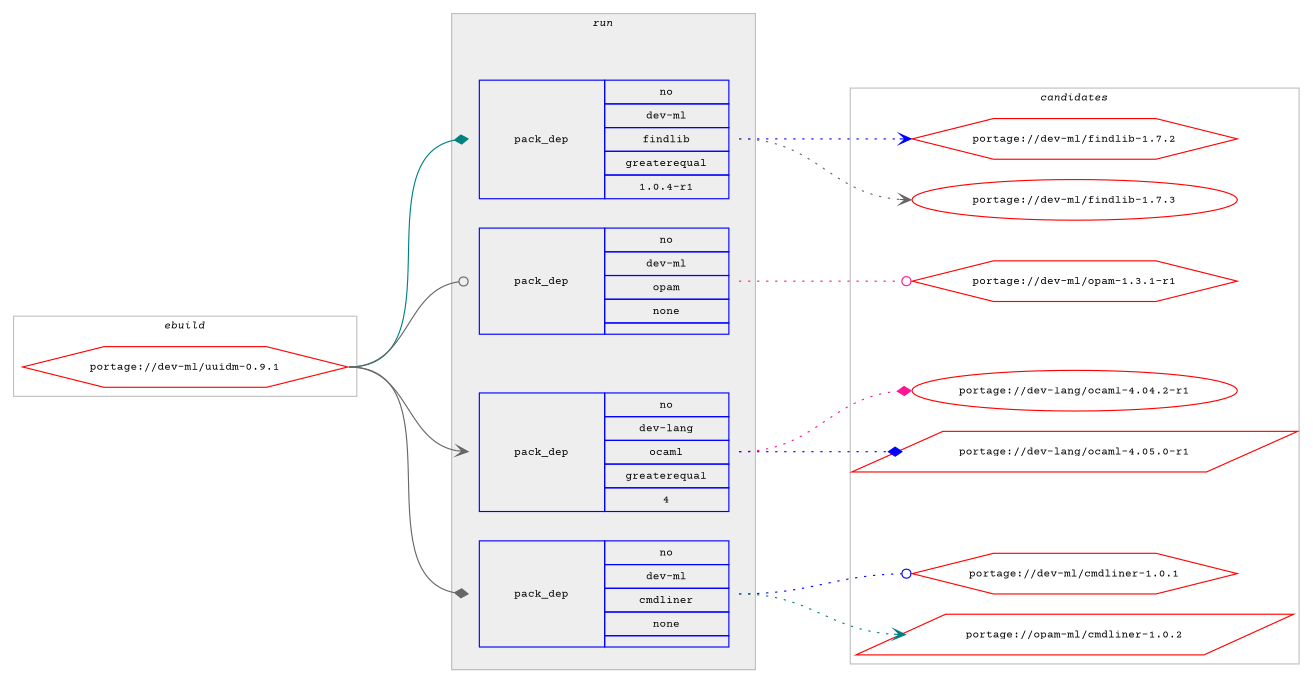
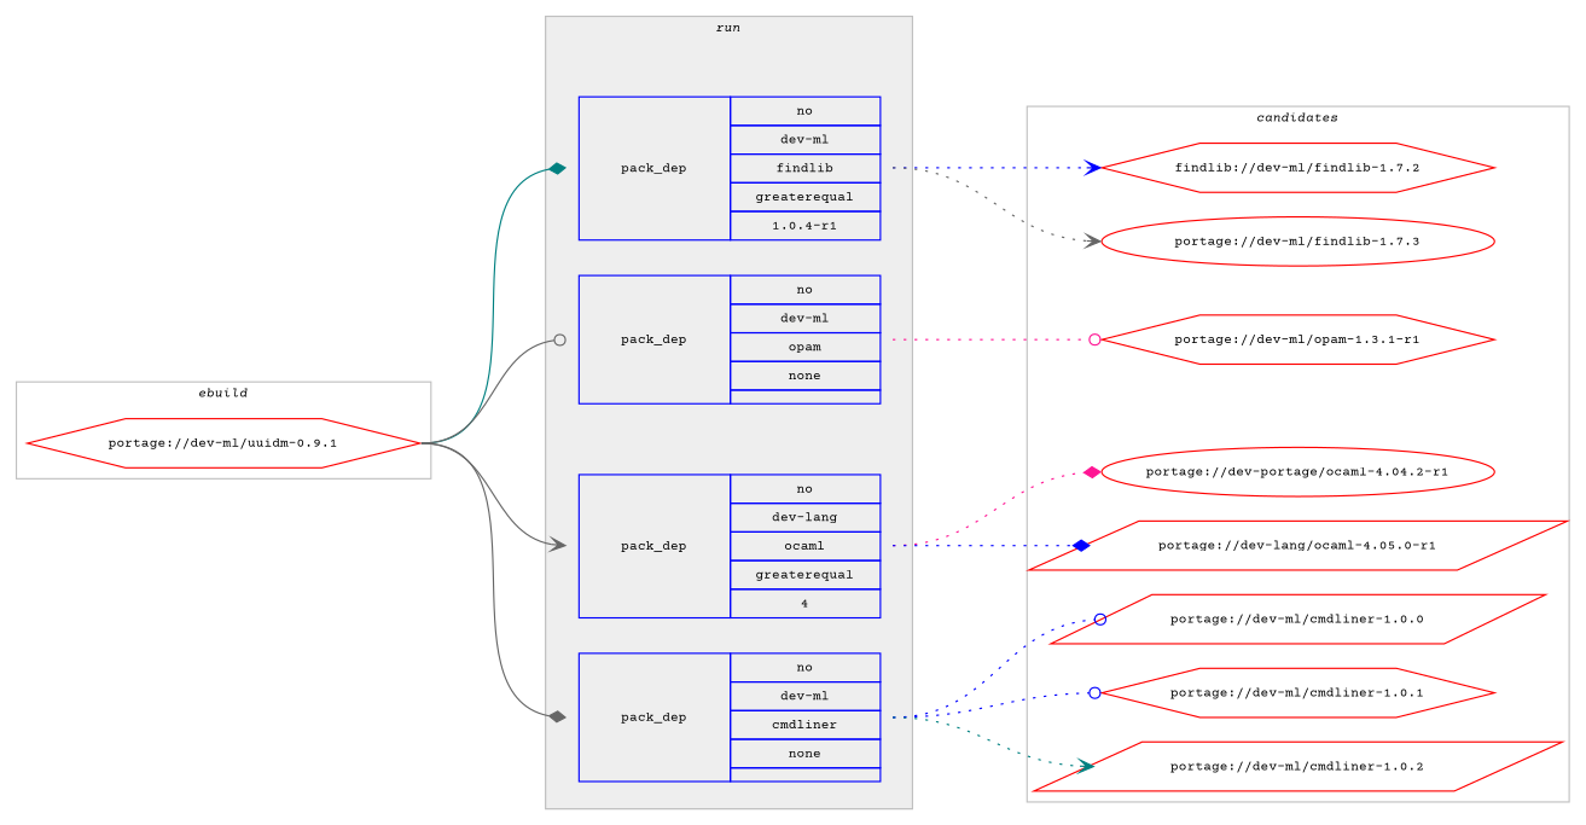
  digraph {
    compound=true
    concentrate=true
    fontname="Courier Prime"
    fontsize=10
    newrank=true
    rankdir=LR
    ranksep=1.5
    node [color=red fontname="Courier Prime" fontsize=10 shape=hexagon]
    edge [arrowhead=diamond color=gray40 fontname="Courier Prime" headport=w style=dotted tailport=e weight=100]
    n1 [label="portage://dev-ml/uuidm-0.9.1" width=4]
    n2 [color=blue label=<<TABLE BORDER="0" CELLBORDER="1" CELLSPACING="0" CELLPADDING="4" WIDTH="220"><TR><TD ROWSPAN="6" CELLPADDING="30">pack_dep</TD></TR><TR><TD WIDTH="110">no</TD></TR><TR><TD>dev-ml</TD></TR><TR><TD>findlib</TD></TR><TR><TD>greaterequal</TD></TR><TR><TD>1.0.4-r1</TD></TR></TABLE>> shape=none]
    n3 [color=blue label=<<TABLE BORDER="0" CELLBORDER="1" CELLSPACING="0" CELLPADDING="4" WIDTH="220"><TR><TD ROWSPAN="6" CELLPADDING="30">pack_dep</TD></TR><TR><TD WIDTH="110">no</TD></TR><TR><TD>dev-ml</TD></TR><TR><TD>opam</TD></TR><TR><TD>none</TD></TR><TR><TD></TD></TR></TABLE>> shape=none]
    n4 [color=blue label=<<TABLE BORDER="0" CELLBORDER="1" CELLSPACING="0" CELLPADDING="4" WIDTH="220"><TR><TD ROWSPAN="6" CELLPADDING="30">pack_dep</TD></TR><TR><TD WIDTH="110">no</TD></TR><TR><TD>dev-lang</TD></TR><TR><TD>ocaml</TD></TR><TR><TD>greaterequal</TD></TR><TR><TD>4</TD></TR></TABLE>> shape=none]
    n5 [color=blue label=<<TABLE BORDER="0" CELLBORDER="1" CELLSPACING="0" CELLPADDING="4" WIDTH="220"><TR><TD ROWSPAN="6" CELLPADDING="30">pack_dep</TD></TR><TR><TD WIDTH="110">no</TD></TR><TR><TD>dev-ml</TD></TR><TR><TD>cmdliner</TD></TR><TR><TD>none</TD></TR><TR><TD></TD></TR></TABLE>> shape=none]
-   n6 [label="portage://dev-ml/findlib-1.7.2" width=4]
+   n6 [label="findlib://dev-ml/findlib-1.7.2" width=4]
    n7 [label="portage://dev-ml/findlib-1.7.3" shape=ellipse width=4]
    n8 [label="portage://dev-ml/opam-1.3.1-r1" width=4]
-   n9 [label="portage://dev-lang/ocaml-4.04.2-r1" shape=ellipse width=4]
+   n9 [label="portage://dev-portage/ocaml-4.04.2-r1" shape=ellipse width=4]
    n10 [label="portage://dev-lang/ocaml-4.05.0-r1" shape=parallelogram width=4]
+   n11 [label="portage://dev-ml/cmdliner-1.0.0" shape=parallelogram width=4]
    n12 [label="portage://dev-ml/cmdliner-1.0.1" width=4]
-   n13 [label="portage://opam-ml/cmdliner-1.0.2" shape=parallelogram width=4]
+   n13 [label="portage://dev-ml/cmdliner-1.0.2" shape=parallelogram width=4]
    subgraph cluster_1 {
      color=gray
      label=<<i>ebuild</i>>
      rank=same
      n1
    }
    subgraph cluster_2 {
      color=gray
      label=<<i>dependencies</i>>
      subgraph cluster_3 {
        color=gray
        fillcolor="#eeeeee"
        label=<<i>compile</i>>
        style=filled
        subgraph sub_4 {
          color=gray
          fillcolor="#eeeeee"
          label=<<i>compile</i>>
          style=filled
          n2
        }
        subgraph sub_5 {
          color=gray
          fillcolor="#eeeeee"
          label=<<i>compile</i>>
          style=filled
          n3
        }
      }
      subgraph cluster_6 {
        color=gray
        fillcolor="#eeeeee"
        label=<<i>compile and run</i>>
        style=filled
        subgraph sub_7 {
          color=gray
          fillcolor="#eeeeee"
          label=<<i>compile and run</i>>
          style=filled
          n4
        }
        subgraph sub_8 {
          color=gray
          fillcolor="#eeeeee"
          label=<<i>compile and run</i>>
          style=filled
          n5
        }
      }
      subgraph cluster_9 {
        color=gray
        fillcolor="#eeeeee"
        label=<<i>run</i>>
        style=filled
      }
    }
    subgraph cluster_10 {
      color=gray
      label=<<i>candidates</i>>
      rank=same
      subgraph sub_11 {
        color=black
        label=<<i>candidates</i>>
        nodesep=1
        rank=same
        n6
        n7
      }
      subgraph sub_12 {
        color=black
        label=<<i>candidates</i>>
        nodesep=1
        rank=same
        n8
      }
      subgraph sub_13 {
        color=black
        label=<<i>candidates</i>>
        nodesep=1
        rank=same
        n9
        n10
      }
      subgraph sub_14 {
        color=black
        label=<<i>candidates</i>>
        nodesep=1
        rank=same
+       n11
        n12
        n13
      }
    }
    n1 -> n2 [color=teal style=solid weight=20]
    n1 -> n3 [arrowhead=odot style=solid weight=20]
    n1 -> n4 [arrowhead=vee style=solid weight=20]
    n1 -> n5 [style=solid weight=20]
    n2 -> n6 [arrowhead=vee color=blue]
    n2 -> n7 [arrowhead=vee]
    n3 -> n8 [arrowhead=odot color=deeppink]
    n4 -> n9 [color=deeppink]
    n4 -> n10 [color=blue]
+   n5 -> n11 [arrowhead=odot color=blue]
    n5 -> n12 [arrowhead=odot color=blue]
    n5 -> n13 [arrowhead=vee color=teal]
  }
